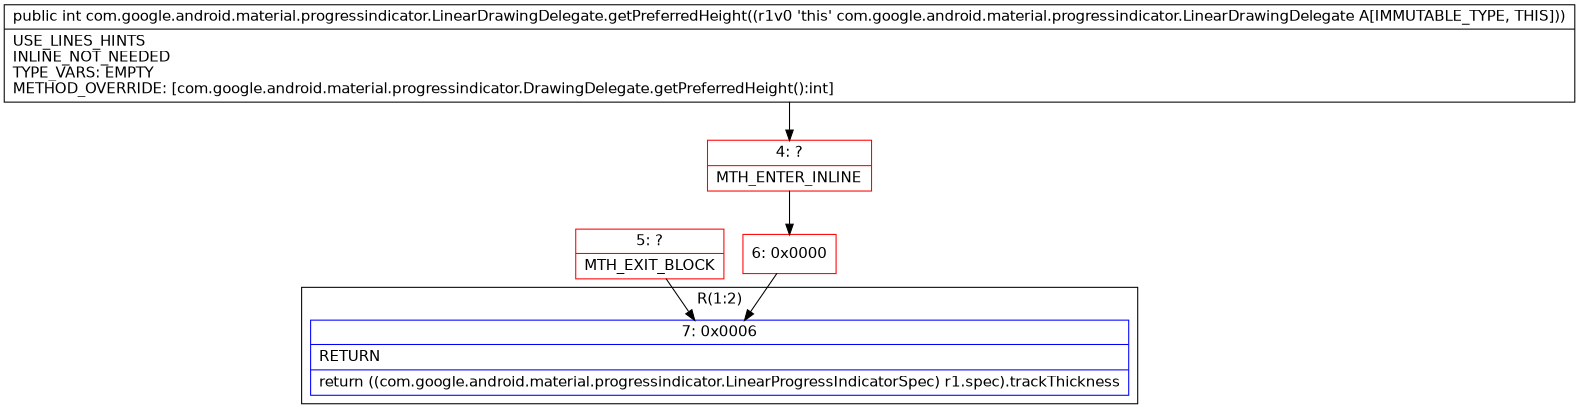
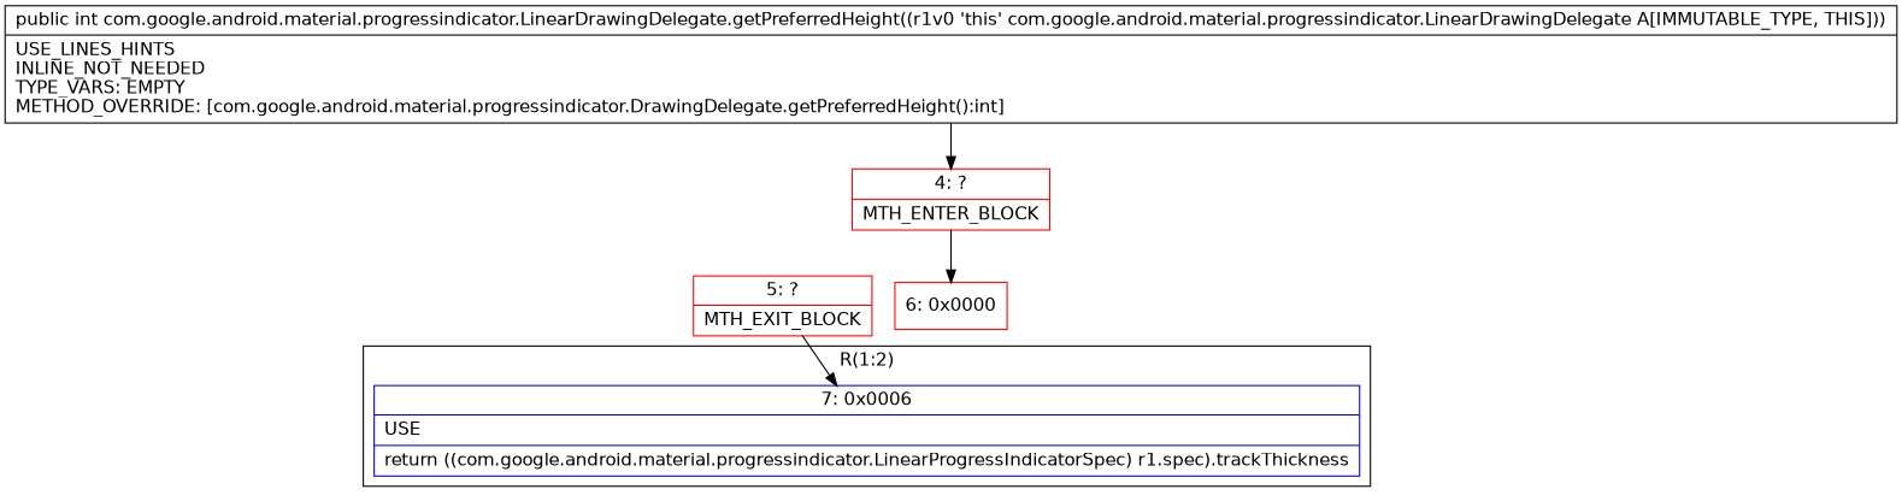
  digraph {
    fontname="DejaVu Sans"
    node [color=red fontname="DejaVu Sans" shape=record]
    edge [fontname="DejaVu Sans"]
-   n1 [color=blue label="{7\:\ 0x0006|RETURN\l|return ((com.google.android.material.progressindicator.LinearProgressIndicatorSpec) r1.spec).trackThickness\l}"]
+   n1 [color=blue label="{7\:\ 0x0006|USE\l|return ((com.google.android.material.progressindicator.LinearProgressIndicatorSpec) r1.spec).trackThickness\l}"]
    n2 [label="{5\:\ ?|MTH_EXIT_BLOCK\l}"]
-   n3 [label="{4\:\ ?|MTH_ENTER_INLINE\l}"]
+   n3 [label="{4\:\ ?|MTH_ENTER_BLOCK\l}"]
    n4 [label="{6\:\ 0x0000}"]
    n5 [label="{public int com.google.android.material.progressindicator.LinearDrawingDelegate.getPreferredHeight((r1v0 'this' com.google.android.material.progressindicator.LinearDrawingDelegate A[IMMUTABLE_TYPE, THIS]))  | USE_LINES_HINTS\lINLINE_NOT_NEEDED\lTYPE_VARS: EMPTY\lMETHOD_OVERRIDE: [com.google.android.material.progressindicator.DrawingDelegate.getPreferredHeight():int]\l}" color=""]
    subgraph cluster_1 {
      label="R(1:2)"
      n1
    }
    n2 -> n1
    n3 -> n4
-   n4 -> n1
    n5 -> n3
  }
